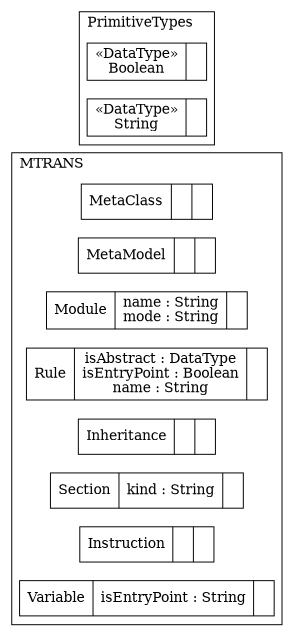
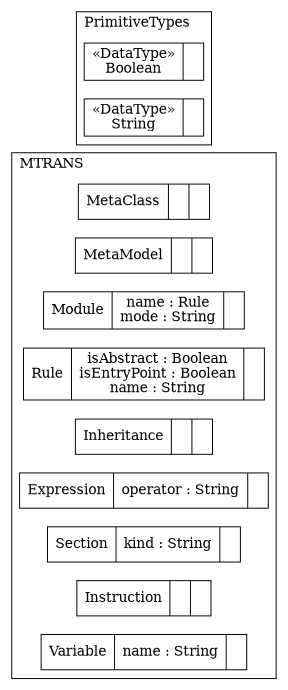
  digraph {
    compound=true
    labeljust=l
    labelloc=t
    nodeSep=0.75
    rankdir=LR
    node [shape=record]
    n1 [label="{MetaClass| | }"]
    n2 [label="{MetaModel| | }"]
-   n3 [label="{Module|name : String\nmode : String| }"]
-   n4 [label="{Rule|isAbstract : DataType\nisEntryPoint : Boolean\nname : String| }"]
+   n3 [label="{Module|name : Rule\nmode : String| }"]
+   n4 [label="{Rule|isAbstract : Boolean\nisEntryPoint : Boolean\nname : String| }"]
    n5 [label="{Inheritance| | }"]
+   n6 [label="{Expression|operator : String| }"]
    n7 [label="{Section|kind : String| }"]
    n8 [label="{Instruction| | }"]
-   n9 [label="{Variable|isEntryPoint : String| }"]
+   n9 [label="{Variable|name : String| }"]
    n10 [label="{&#171;DataType&#187;\nBoolean|}"]
    n11 [label="{&#171;DataType&#187;\nString|}"]
    subgraph cluster_1 {
      color=black
      label=MTRANS
      n1
      n2
      n3
      n4
      n5
+     n6
      n7
      n8
      n9
    }
    subgraph cluster_2 {
      color=black
      label=PrimitiveTypes
      n10
      n11
    }
  }
